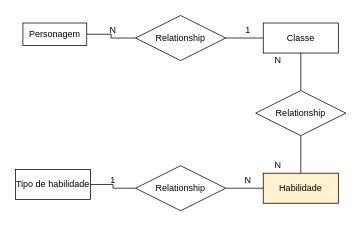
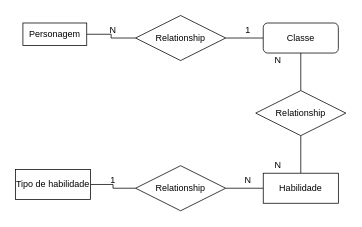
  <mxCell id="0" />
  <mxCell id="1" parent="0" />
  <mxCell id="2" style="edgeStyle=orthogonalEdgeStyle;rounded=0;orthogonalLoop=1;jettySize=auto;html=1;entryX=0;entryY=0.5;entryDx=0;entryDy=0;endArrow=none;endFill=0;" parent="1" source="3" target="4" edge="1"><mxGeometry relative="1" as="geometry" /></mxCell>
  <mxCell id="3" value="Personagem" style="whiteSpace=wrap;html=1;align=center;" parent="1" vertex="1"><mxGeometry x="30" y="30" width="85" height="30" as="geometry" /></mxCell>
  <mxCell id="4" value="Relationship" style="shape=rhombus;perimeter=rhombusPerimeter;whiteSpace=wrap;html=1;align=center;" parent="1" vertex="1"><mxGeometry x="180" y="20" width="120" height="60" as="geometry" /></mxCell>
  <mxCell id="5" style="edgeStyle=orthogonalEdgeStyle;rounded=0;orthogonalLoop=1;jettySize=auto;html=1;entryX=1;entryY=0.5;entryDx=0;entryDy=0;endArrow=none;endFill=0;" parent="1" source="7" target="4" edge="1"><mxGeometry relative="1" as="geometry" /></mxCell>
  <mxCell id="6" style="edgeStyle=orthogonalEdgeStyle;rounded=0;orthogonalLoop=1;jettySize=auto;html=1;entryX=0.5;entryY=0;entryDx=0;entryDy=0;endArrow=none;endFill=0;" parent="1" source="7" target="9" edge="1"><mxGeometry relative="1" as="geometry" /></mxCell>
- <mxCell id="7" value="Classe" style="whiteSpace=wrap;html=1;align=center;" parent="1" vertex="1"><mxGeometry x="350" y="30" width="100" height="40" as="geometry" /></mxCell>
+ <mxCell id="7" value="Classe" style="whiteSpace=wrap;html=1;align=center;rounded=1;" parent="1" vertex="1"><mxGeometry x="350" y="30" width="100" height="40" as="geometry" /></mxCell>
  <mxCell id="8" style="edgeStyle=orthogonalEdgeStyle;rounded=0;orthogonalLoop=1;jettySize=auto;html=1;entryX=0.5;entryY=0;entryDx=0;entryDy=0;endArrow=none;endFill=0;" parent="1" source="9" target="11" edge="1"><mxGeometry relative="1" as="geometry" /></mxCell>
  <mxCell id="9" value="Relationship" style="shape=rhombus;perimeter=rhombusPerimeter;whiteSpace=wrap;html=1;align=center;" parent="1" vertex="1"><mxGeometry x="340" y="120" width="120" height="60" as="geometry" /></mxCell>
  <mxCell id="10" style="edgeStyle=orthogonalEdgeStyle;rounded=0;orthogonalLoop=1;jettySize=auto;html=1;entryX=1;entryY=0.5;entryDx=0;entryDy=0;endArrow=none;endFill=0;" parent="1" source="11" target="13" edge="1"><mxGeometry relative="1" as="geometry" /></mxCell>
- <mxCell id="11" value="Habilidade" style="whiteSpace=wrap;html=1;align=center;fillColor=#fff2cc;" parent="1" vertex="1"><mxGeometry x="350" y="230" width="100" height="40" as="geometry" /></mxCell>
+ <mxCell id="11" value="Habilidade" style="whiteSpace=wrap;html=1;align=center;" parent="1" vertex="1"><mxGeometry x="350" y="230" width="100" height="40" as="geometry" /></mxCell>
  <mxCell id="12" style="edgeStyle=orthogonalEdgeStyle;rounded=0;orthogonalLoop=1;jettySize=auto;html=1;entryX=1;entryY=0.5;entryDx=0;entryDy=0;endArrow=none;endFill=0;" parent="1" source="13" target="14" edge="1"><mxGeometry relative="1" as="geometry" /></mxCell>
  <mxCell id="13" value="Relationship" style="shape=rhombus;perimeter=rhombusPerimeter;whiteSpace=wrap;html=1;align=center;" parent="1" vertex="1"><mxGeometry x="180" y="220" width="120" height="60" as="geometry" /></mxCell>
  <mxCell id="14" value="Tipo de habilidade" style="whiteSpace=wrap;html=1;align=center;" parent="1" vertex="1"><mxGeometry x="20" y="225" width="100" height="40" as="geometry" /></mxCell>
  <mxCell id="15" value="N" style="text;html=1;strokeColor=none;fillColor=none;align=center;verticalAlign=middle;whiteSpace=wrap;rounded=0;" parent="1" vertex="1"><mxGeometry x="130" y="30" width="40" height="20" as="geometry" /></mxCell>
  <mxCell id="16" value="1" style="text;html=1;strokeColor=none;fillColor=none;align=center;verticalAlign=middle;whiteSpace=wrap;rounded=0;" parent="1" vertex="1"><mxGeometry x="310" y="30" width="40" height="20" as="geometry" /></mxCell>
  <mxCell id="17" value="N" style="text;html=1;strokeColor=none;fillColor=none;align=center;verticalAlign=middle;whiteSpace=wrap;rounded=0;" parent="1" vertex="1"><mxGeometry x="350" y="70" width="40" height="20" as="geometry" /></mxCell>
  <mxCell id="18" value="N" style="text;html=1;strokeColor=none;fillColor=none;align=center;verticalAlign=middle;whiteSpace=wrap;rounded=0;" parent="1" vertex="1"><mxGeometry x="350" y="210" width="40" height="20" as="geometry" /></mxCell>
  <mxCell id="19" value="N" style="text;html=1;strokeColor=none;fillColor=none;align=center;verticalAlign=middle;whiteSpace=wrap;rounded=0;" parent="1" vertex="1"><mxGeometry x="310" y="230" width="40" height="20" as="geometry" /></mxCell>
  <mxCell id="20" value="1" style="text;html=1;strokeColor=none;fillColor=none;align=center;verticalAlign=middle;whiteSpace=wrap;rounded=0;" parent="1" vertex="1"><mxGeometry x="130" y="230" width="40" height="20" as="geometry" /></mxCell>
